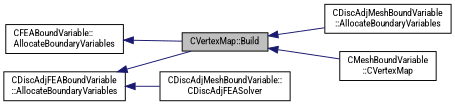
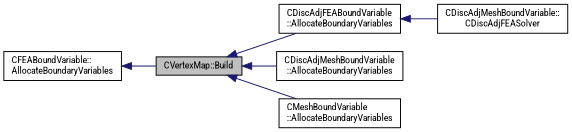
  digraph {
    fontname="Roboto Condensed"
    rankdir=LR
    node [color=black fillcolor=white fontname="Roboto Condensed" fontsize=10 shape=record style=filled]
    edge [color=midnightblue dir=back fontname="Roboto Condensed" fontsize=10 labelfontname=Helvetica labelfontsize=10 style=solid]
    n1 [fillcolor=grey75 fontcolor=black height=0.2 label="CVertexMap::Build" width=0.4]
    n2 [height=0.2 label="CDiscAdjFEABoundVariable\l::AllocateBoundaryVariables" width=0.4]
    n3 [height=0.2 label="CDiscAdjMeshBoundVariable\l::AllocateBoundaryVariables" width=0.4]
-   n4 [height=0.2 label="CMeshBoundVariable\l::CVertexMap" width=0.4]
+   n4 [height=0.2 label="CMeshBoundVariable\l::AllocateBoundaryVariables" width=0.4]
    n5 [height=0.2 label="CDiscAdjMeshBoundVariable::\lCDiscAdjFEASolver" width=0.4]
    n6 [height=0.2 label="CFEABoundVariable::\lAllocateBoundaryVariables" width=0.4]
-   n2 -> n1
+   n1 -> n2
    n1 -> n3
    n1 -> n4
    n2 -> n5
    n6 -> n1
  }
